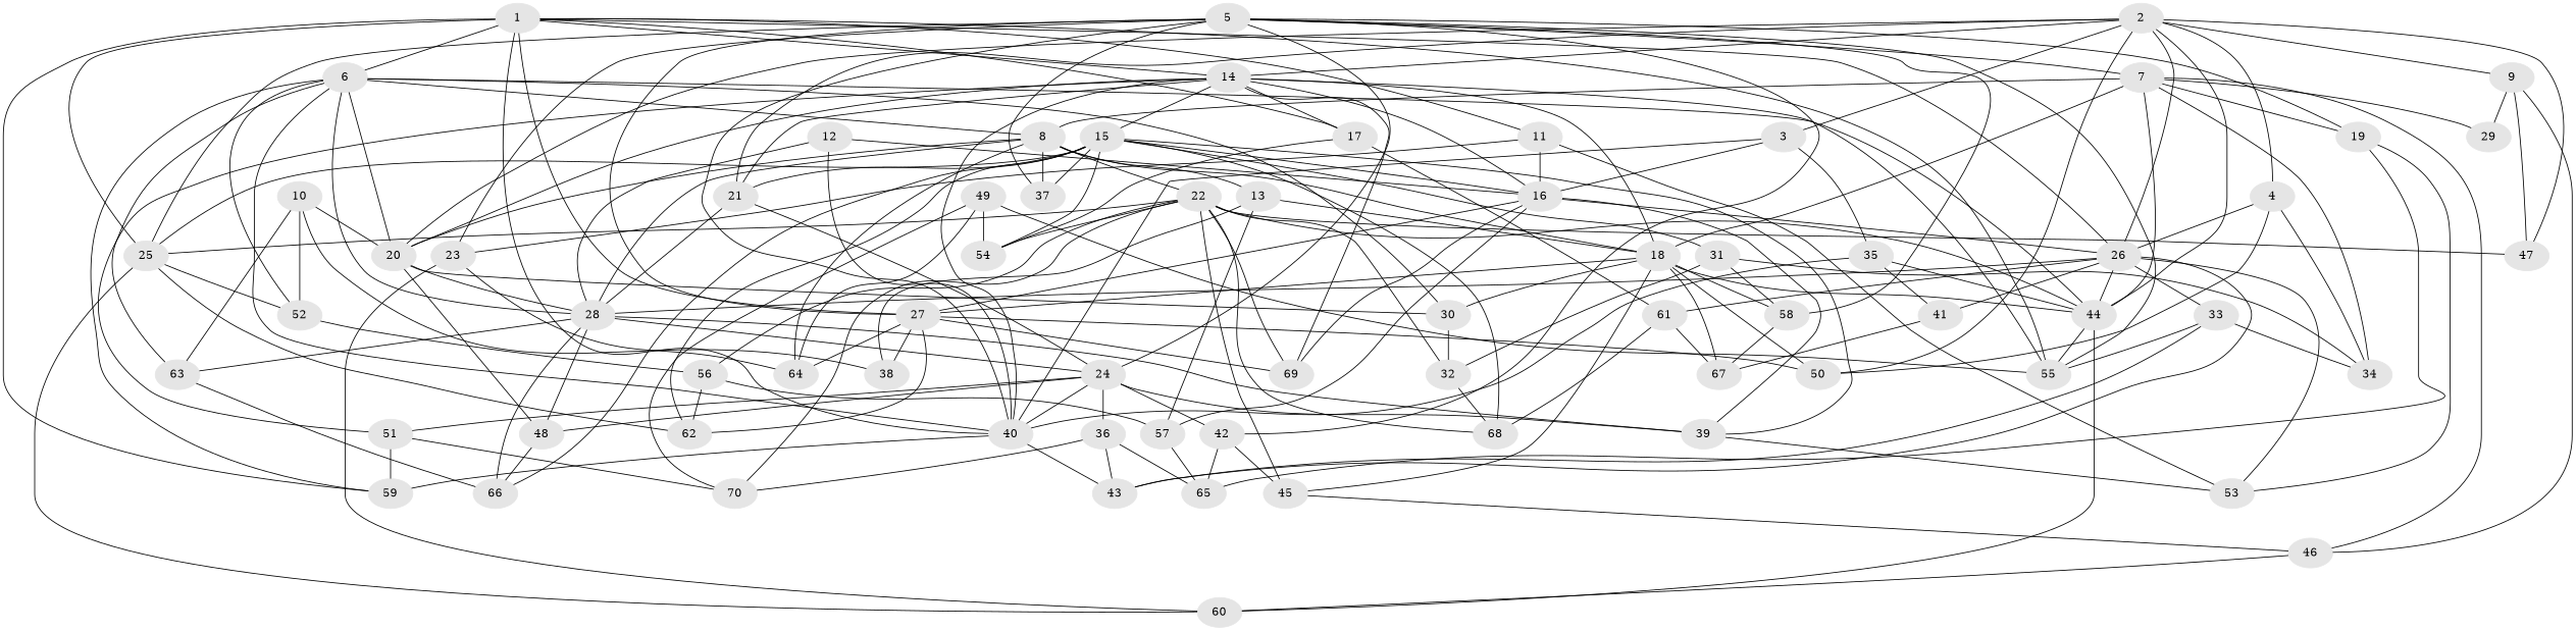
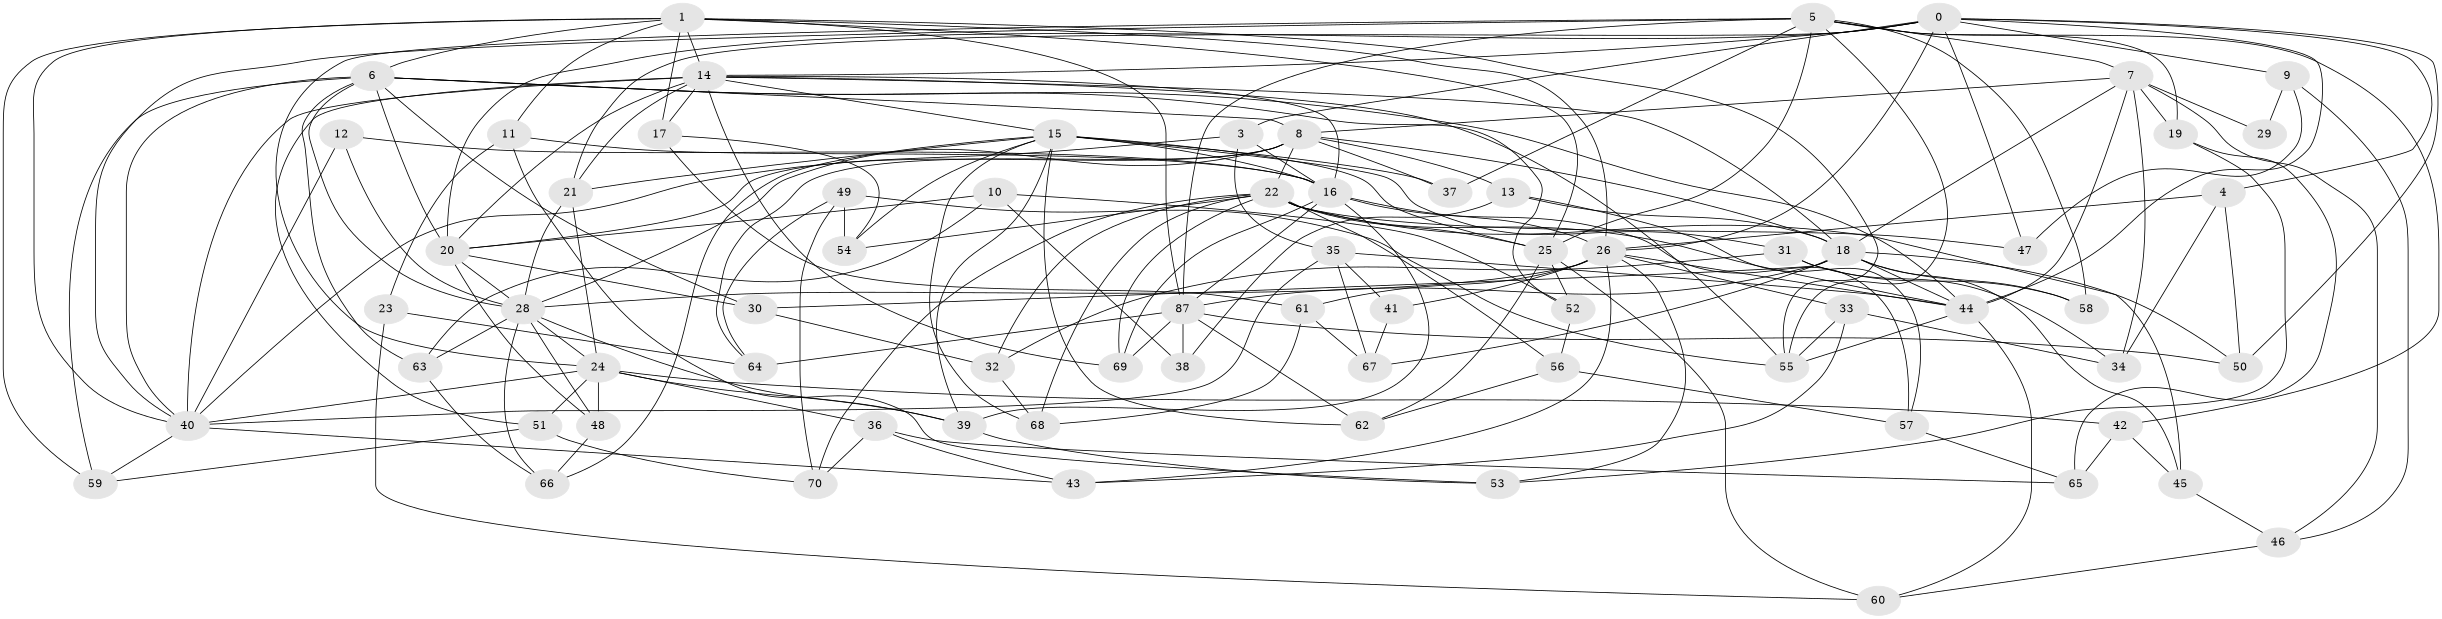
  graph {
    node [color=gray90 style=filled]
    edge [weight=1.0]
    1
    6
    11
    14
    17
    25
    26
-   27
+   27 [label=87]
    40
    55
    59
    20
    44
    8
    28
    30
    52
    63
    16
    23
    53
    21
    18
    15
    51
    69
    54
    61
    62
    60
    33
    41
    43
    50
    64
    38
-   2
+   2 [label=0]
    3
    4
    9
    47
    35
    34
    29
    46
    48
    24
    57
    39
    5
    7
    19
    37
    42
    58
    65
    36
    45
    67
    13
    22
    66
    32
    56
    68
    70
    10
    12
    31
    49
    1 -- 6
    1 -- 11
    1 -- 14
    1 -- 17
    1 -- 25
    1 -- 26
    1 -- 27
    1 -- 40
    1 -- 55
    1 -- 59
    6 -- 40
    6 -- 59
    6 -- 20
    6 -- 44
    6 -- 8
    6 -- 28 [weight=2.0]
    6 -- 30
    6 -- 52
    6 -- 63
    11 -- 16
    11 -- 23
    11 -- 53
    14 -- 17
    14 -- 40
    14 -- 55
    14 -- 20
    14 -- 16
    14 -- 21
    14 -- 18
    14 -- 15
    14 -- 51
    14 -- 69
    17 -- 54
    17 -- 61
    25 -- 52
    25 -- 62
    25 -- 60
    26 -- 44
    26 -- 28
    26 -- 53
    26 -- 61
    26 -- 33
    26 -- 41 [weight=2.0]
    26 -- 43
    27 -- 69
    27 -- 62
    27 -- 50
    27 -- 64
    27 -- 38 [weight=2.0]
    40 -- 59
    40 -- 43
    20 -- 28
    20 -- 30
    20 -- 48
    44 -- 55
    44 -- 60
    8 -- 20
    8 -- 28
    8 -- 18
    8 -- 64
    8 -- 37
    8 -- 13
    8 -- 22
    28 -- 63
    28 -- 48
    28 -- 24
    28 -- 39
    28 -- 66
    30 -- 32
    52 -- 56
    63 -- 66
    16 -- 26
    16 -- 27
    16 -- 69
    16 -- 57
    16 -- 39
    23 -- 60
    23 -- 64
    21 -- 28 [weight=2.0]
    21 -- 24
    18 -- 27
    18 -- 44 [weight=2.0]
    18 -- 30
    18 -- 50
    18 -- 58
    18 -- 45
    18 -- 67
    15 -- 25 [weight=2.0]
    15 -- 16
    15 -- 21
    15 -- 54
    15 -- 62
    15 -- 39
    15 -- 37
    15 -- 66
    15 -- 68
    15 -- 31
    51 -- 59
    51 -- 70
    61 -- 67
    61 -- 68
    33 -- 55
    33 -- 43
    33 -- 34
    41 -- 67
    2 -- 14
    2 -- 26
    2 -- 20
    2 -- 44
    2 -- 21
    2 -- 50
    2 -- 3
    2 -- 4
    2 -- 9
    2 -- 47
    3 -- 40
    3 -- 16
    3 -- 35
    4 -- 26
    4 -- 50
    4 -- 34
    9 -- 47
    9 -- 29
    9 -- 46
    35 -- 40
    35 -- 44
    35 -- 41
    46 -- 60
    48 -- 66
    24 -- 40
    24 -- 51
    24 -- 48
    24 -- 39 [weight=2.0]
    24 -- 42
    24 -- 36
    57 -- 65
    39 -- 53
    5 -- 25
    5 -- 27
    5 -- 40
    5 -- 55
-   5 -- 23
    5 -- 24
    5 -- 7
    5 -- 19
    5 -- 37 [weight=2.0]
    5 -- 42
    5 -- 58
    7 -- 44
    7 -- 8 [weight=2.0]
    7 -- 18
    7 -- 34
    7 -- 29 [weight=2.0]
    7 -- 46
    7 -- 19
    19 -- 53
    19 -- 65
    42 -- 65
    42 -- 45
-   58 -- 67
+   35 -- 67
    36 -- 43
    36 -- 65
    36 -- 70
    45 -- 46
    13 -- 18
    13 -- 38
    13 -- 57
    22 -- 25
    22 -- 44
    22 -- 69
    22 -- 54
    22 -- 47 [weight=2.0]
    22 -- 45
    22 -- 32
    22 -- 56
    22 -- 68
    22 -- 70
    32 -- 68
    56 -- 62
    56 -- 57
    10 -- 20
    10 -- 52
    10 -- 63
    10 -- 38
    12 -- 40
    12 -- 28
    12 -- 16 [weight=2.0]
    31 -- 34
    31 -- 58
    31 -- 32
    49 -- 55
    49 -- 54
    49 -- 64
    49 -- 70
  }
